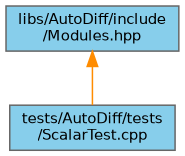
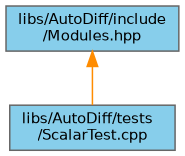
  digraph {
    node [fillcolor=skyblue fontname=Helvetica fontsize=10 shape=box style=filled]
    n1 [color=gray40 fontcolor=black height=0.2 label="libs/AutoDiff/include\l/Modules.hpp" width=0.4]
-   n2 [color=grey40 height=0.2 label="tests/AutoDiff/tests\l/ScalarTest.cpp" width=0.4]
+   n2 [color=grey40 height=0.2 label="libs/AutoDiff/tests\l/ScalarTest.cpp" width=0.4]
    n1 -> n2 [color=darkorange dir=back fontname=Helvetica fontsize=10 labelfontname=Helvetica labelfontsize=10 style=solid]
  }
